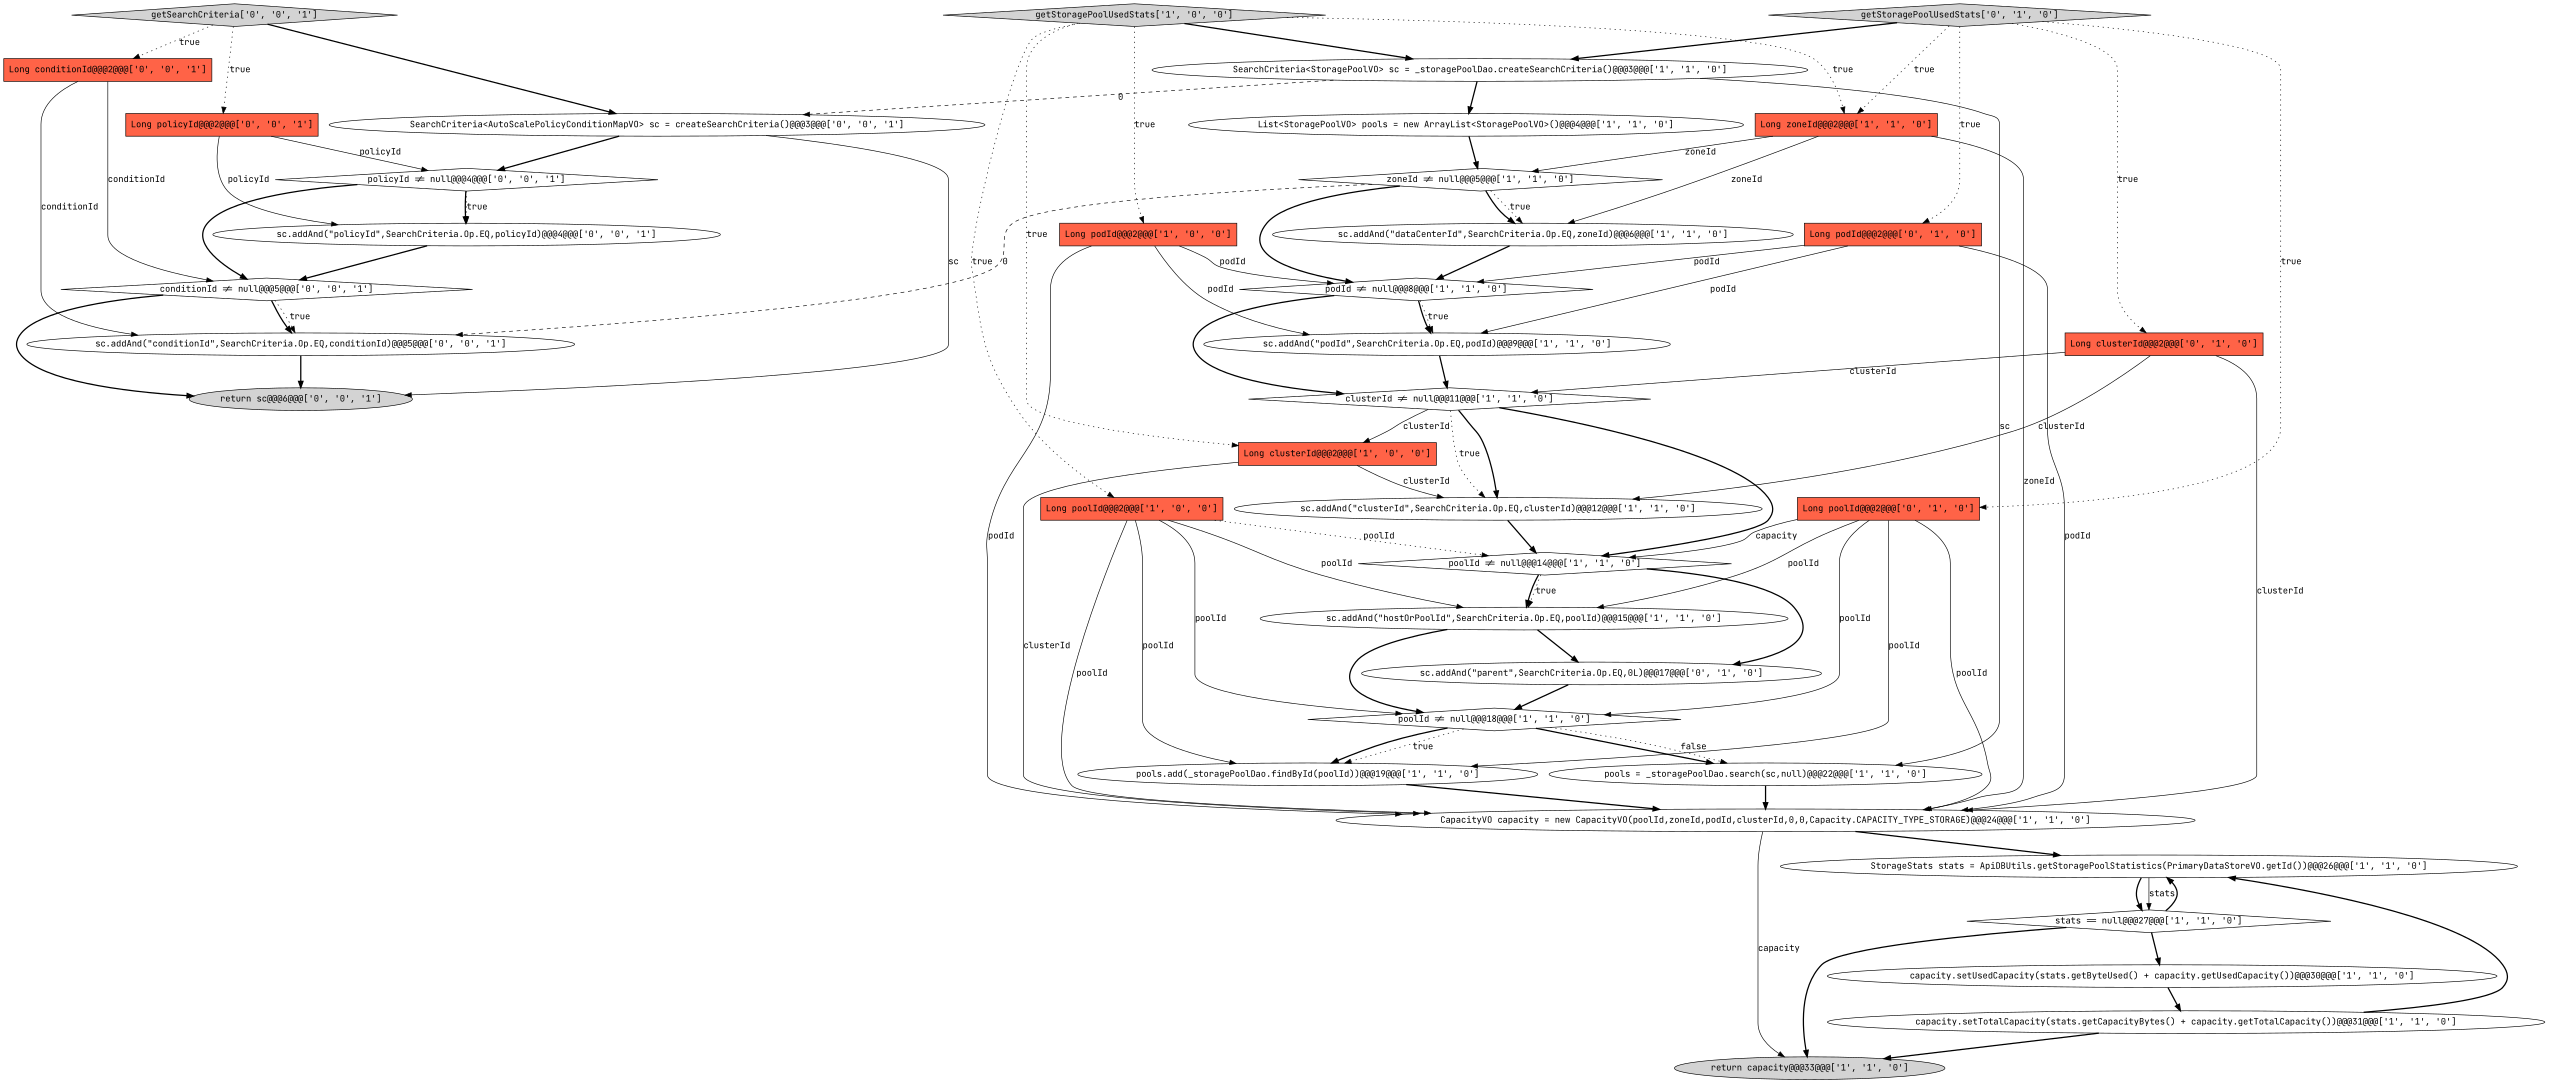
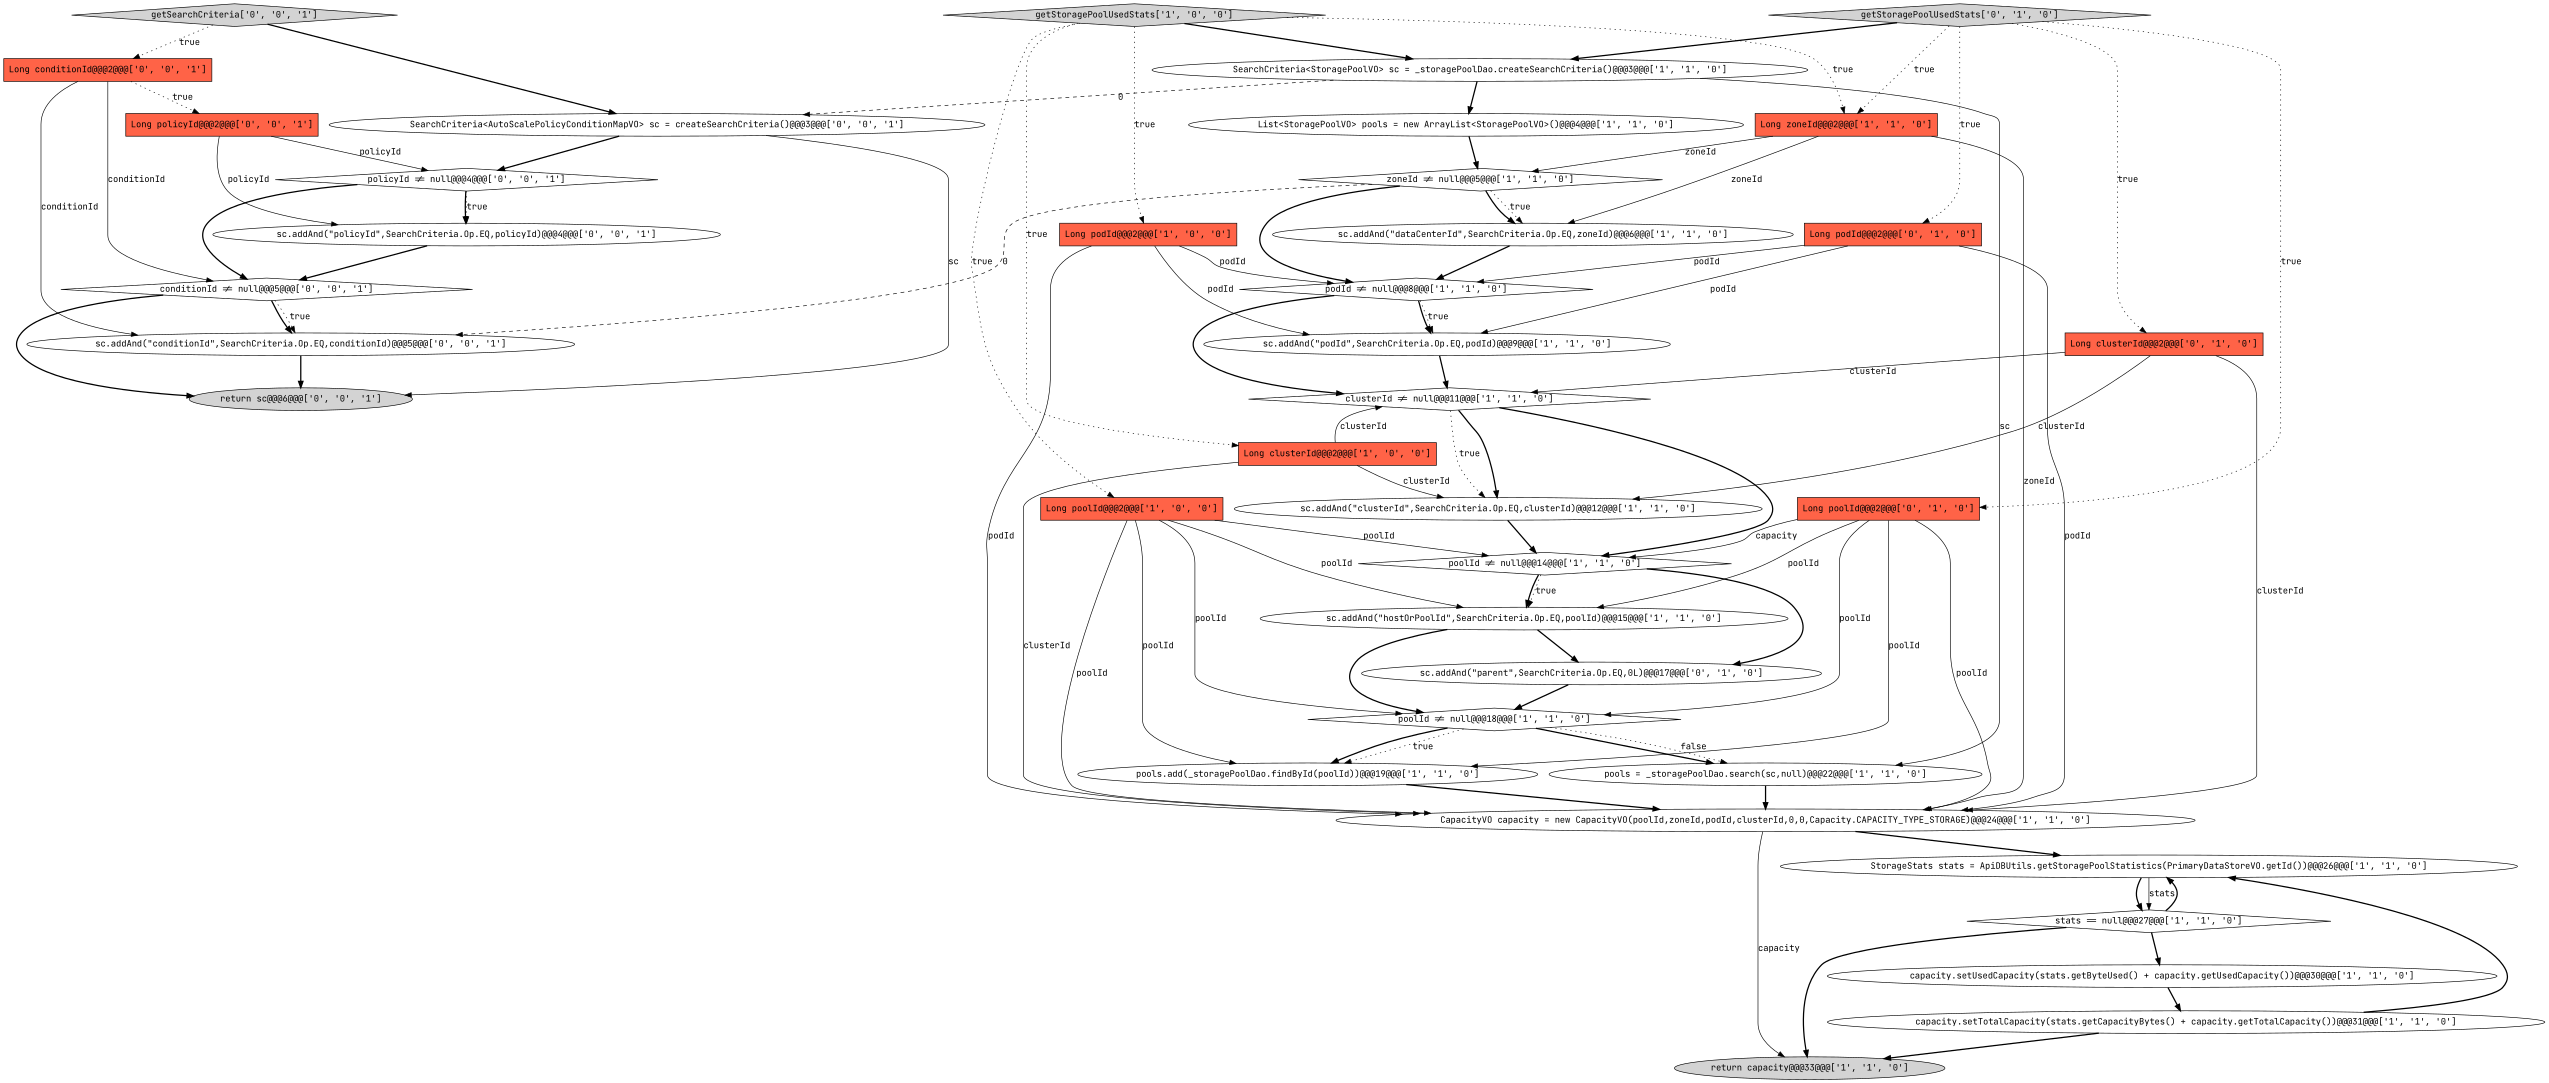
  digraph {
    fontname="JetBrains Mono"
    node [fillcolor=white fontname="JetBrains Mono" shape=ellipse style=filled]
    edge [fontname="JetBrains Mono" style=bold]
    n1 [label="List<StoragePoolVO> pools = new ArrayList<StoragePoolVO>()@@@4@@@['1', '1', '0']"]
    n2 [label="zoneId != null@@@5@@@['1', '1', '0']" shape=diamond]
    n3 [label="sc.addAnd(\"conditionId\",SearchCriteria.Op.EQ,conditionId)@@@5@@@['0', '0', '1']"]
    n4 [label="sc.addAnd(\"dataCenterId\",SearchCriteria.Op.EQ,zoneId)@@@6@@@['1', '1', '0']"]
    n5 [label="podId != null@@@8@@@['1', '1', '0']" shape=diamond]
    n6 [label="SearchCriteria<StoragePoolVO> sc = _storagePoolDao.createSearchCriteria()@@@3@@@['1', '1', '0']"]
    n7 [label="pools = _storagePoolDao.search(sc,null)@@@22@@@['1', '1', '0']"]
    n8 [label="SearchCriteria<AutoScalePolicyConditionMapVO> sc = createSearchCriteria()@@@3@@@['0', '0', '1']"]
    n9 [label="CapacityVO capacity = new CapacityVO(poolId,zoneId,podId,clusterId,0,0,Capacity.CAPACITY_TYPE_STORAGE)@@@24@@@['1', '1', '0']"]
    n10 [fillcolor=lightgray label="return sc@@@6@@@['0', '0', '1']"]
    n11 [label="policyId != null@@@4@@@['0', '0', '1']" shape=diamond]
    n12 [fillcolor=tomato label="Long clusterId@@@2@@@['0', '1', '0']" shape=box]
    n13 [label="clusterId != null@@@11@@@['1', '1', '0']" shape=diamond]
    n14 [label="sc.addAnd(\"clusterId\",SearchCriteria.Op.EQ,clusterId)@@@12@@@['1', '1', '0']"]
    n15 [fillcolor=lightgray label="return capacity@@@33@@@['1', '1', '0']"]
    n16 [label="StorageStats stats = ApiDBUtils.getStoragePoolStatistics(PrimaryDataStoreVO.getId())@@@26@@@['1', '1', '0']"]
    n17 [label="poolId != null@@@14@@@['1', '1', '0']" shape=diamond]
    n18 [label="conditionId != null@@@5@@@['0', '0', '1']" shape=diamond]
    n19 [label="stats == null@@@27@@@['1', '1', '0']" shape=diamond]
    n20 [label="capacity.setUsedCapacity(stats.getByteUsed() + capacity.getUsedCapacity())@@@30@@@['1', '1', '0']"]
    n21 [label="capacity.setTotalCapacity(stats.getCapacityBytes() + capacity.getTotalCapacity())@@@31@@@['1', '1', '0']"]
    n22 [label="sc.addAnd(\"policyId\",SearchCriteria.Op.EQ,policyId)@@@4@@@['0', '0', '1']"]
    n23 [fillcolor=tomato label="Long zoneId@@@2@@@['1', '1', '0']" shape=box]
    n24 [label="sc.addAnd(\"podId\",SearchCriteria.Op.EQ,podId)@@@9@@@['1', '1', '0']"]
    n25 [label="sc.addAnd(\"hostOrPoolId\",SearchCriteria.Op.EQ,poolId)@@@15@@@['1', '1', '0']"]
    n26 [label="sc.addAnd(\"parent\",SearchCriteria.Op.EQ,0L)@@@17@@@['0', '1', '0']"]
    n27 [label="poolId != null@@@18@@@['1', '1', '0']" shape=diamond]
    n28 [label="pools.add(_storagePoolDao.findById(poolId))@@@19@@@['1', '1', '0']"]
    n29 [fillcolor=lightgray label="getSearchCriteria['0', '0', '1']" shape=diamond]
    n30 [fillcolor=tomato label="Long conditionId@@@2@@@['0', '0', '1']" shape=box]
    n31 [fillcolor=tomato label="Long policyId@@@2@@@['0', '0', '1']" shape=box]
    n32 [fillcolor=lightgray label="getStoragePoolUsedStats['1', '0', '0']" shape=diamond]
    n33 [fillcolor=tomato label="Long clusterId@@@2@@@['1', '0', '0']" shape=box]
    n34 [fillcolor=tomato label="Long poolId@@@2@@@['1', '0', '0']" shape=box]
    n35 [fillcolor=tomato label="Long podId@@@2@@@['1', '0', '0']" shape=box]
    n36 [fillcolor=tomato label="Long poolId@@@2@@@['0', '1', '0']" shape=box]
    n37 [fillcolor=tomato label="Long podId@@@2@@@['0', '1', '0']" shape=box]
    n38 [fillcolor=lightgray label="getStoragePoolUsedStats['0', '1', '0']" shape=diamond]
    n1 -> n2
    n2 -> n3 [label=0 style=dashed]
    n2 -> n4 [label=true style=dotted]
    n2 -> n4
    n2 -> n5
    n3 -> n10
    n4 -> n5
    n5 -> n13
    n5 -> n24 [label=true style=dotted]
    n5 -> n24
    n6 -> n1
    n6 -> n7 [label=sc style=solid]
    n6 -> n8 [label=0 style=dashed]
    n7 -> n9
    n8 -> n10 [label=sc style=solid]
    n8 -> n11
    n9 -> n15 [label=capacity style=solid]
    n9 -> n16
    n11 -> n18
    n11 -> n22 [label=true style=dotted]
    n11 -> n22
    n12 -> n9 [label=clusterId style=solid]
    n12 -> n13 [label=clusterId style=solid]
    n12 -> n14 [label=clusterId style=solid]
    n13 -> n14
    n13 -> n14 [label=true style=dotted]
    n13 -> n17
    n14 -> n17
    n16 -> n19
    n16 -> n19 [label=stats style=solid]
    n17 -> n25
    n17 -> n25 [label=true style=dotted]
    n17 -> n26
    n18 -> n3
    n18 -> n3 [label=true style=dotted]
    n18 -> n10
    n19 -> n15
    n19 -> n16
    n19 -> n20
    n20 -> n21
    n21 -> n15
    n21 -> n16
    n22 -> n18
    n23 -> n2 [label=zoneId style=solid]
    n23 -> n4 [label=zoneId style=solid]
    n23 -> n9 [label=zoneId style=solid]
    n24 -> n13
    n25 -> n26
    n25 -> n27
    n26 -> n27
    n27 -> n7
    n27 -> n7 [label=false style=dotted]
    n27 -> n28 [label=true style=dotted]
    n27 -> n28
    n28 -> n9
    n29 -> n8
    n29 -> n30 [label=true style=dotted]
-   n29 -> n31 [label=true style=dotted]
+   n30 -> n31 [label=true style=dotted]
    n30 -> n3 [label=conditionId style=solid]
    n30 -> n18 [label=conditionId style=solid]
    n31 -> n11 [label=policyId style=solid]
    n31 -> n22 [label=policyId style=solid]
    n32 -> n6
    n32 -> n23 [label=true style=dotted]
    n32 -> n33 [label=true style=dotted]
    n32 -> n34 [label=true style=dotted]
    n32 -> n35 [label=true style=dotted]
    n33 -> n9 [label=clusterId style=solid]
-   n13 -> n33 [label=clusterId style=solid]
+   n33 -> n13 [label=clusterId style=solid]
    n33 -> n14 [label=clusterId style=solid]
    n34 -> n9 [label=poolId style=solid]
-   n34 -> n17 [label=poolId style=dotted]
+   n34 -> n17 [label=poolId style=solid]
    n34 -> n25 [label=poolId style=solid]
    n34 -> n27 [label=poolId style=solid]
    n34 -> n28 [label=poolId style=solid]
    n35 -> n5 [label=podId style=solid]
    n35 -> n9 [label=podId style=solid]
    n35 -> n24 [label=podId style=solid]
    n36 -> n9 [label=poolId style=solid]
    n36 -> n17 [label=capacity style=solid]
    n36 -> n25 [label=poolId style=solid]
    n36 -> n27 [label=poolId style=solid]
    n36 -> n28 [label=poolId style=solid]
    n37 -> n5 [label=podId style=solid]
    n37 -> n9 [label=podId style=solid]
    n37 -> n24 [label=podId style=solid]
    n38 -> n6
    n38 -> n12 [label=true style=dotted]
    n38 -> n23 [label=true style=dotted]
    n38 -> n36 [label=true style=dotted]
    n38 -> n37 [label=true style=dotted]
  }
